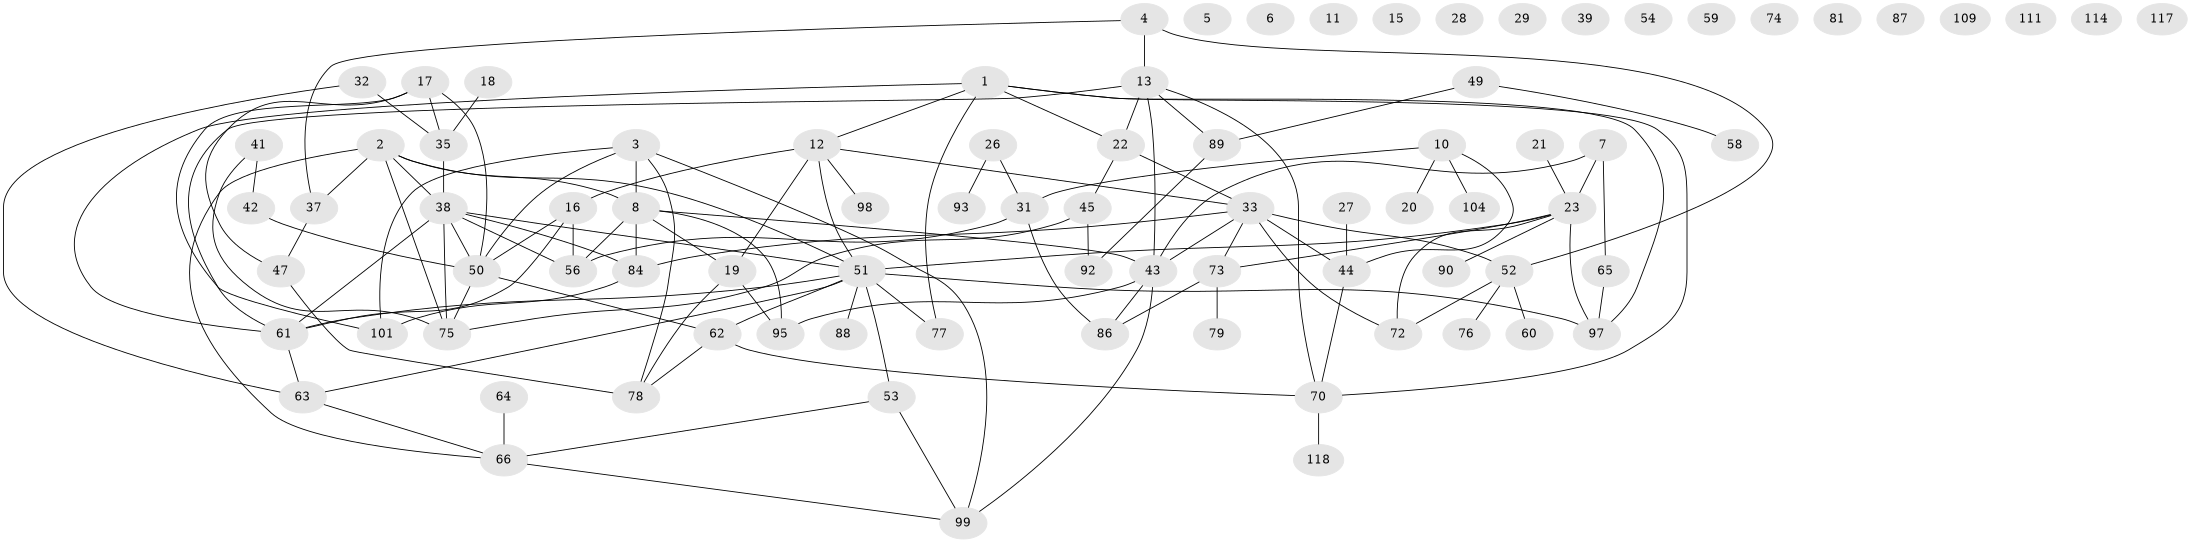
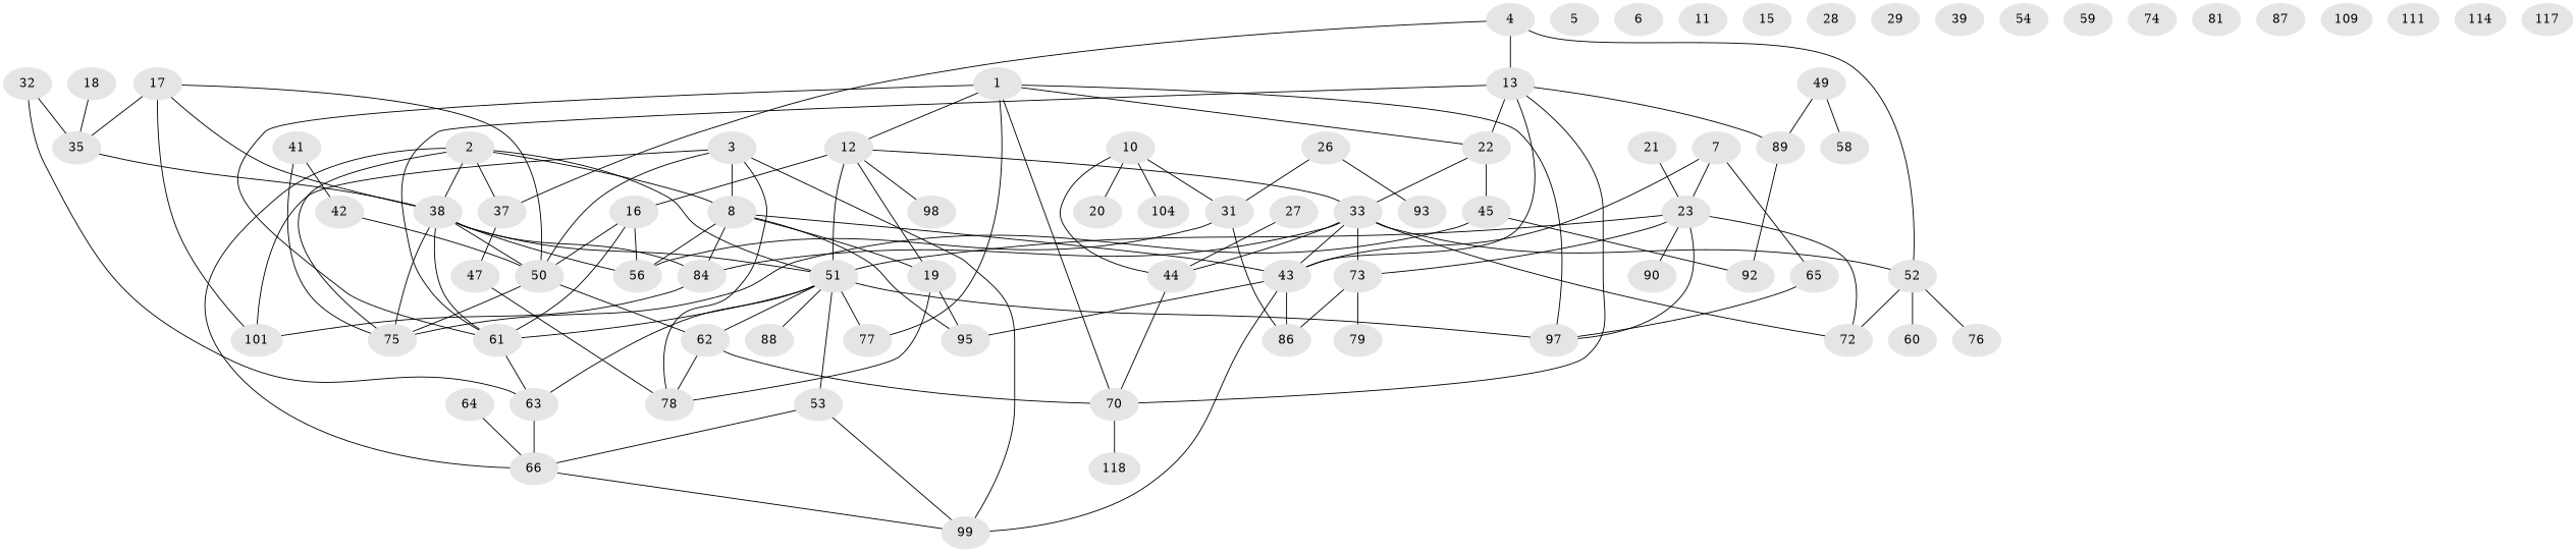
  graph {
    node [color=gray90 style=filled]
    1 [super="+34"]
    12 [super="+14"]
    22 [super="+119"]
    61 [super="+110"]
    70 [super="+113"]
    77
    97 [super="+107"]
    51 [super="+82"]
    19 [super="+67"]
    16 [super="+25"]
    33 [super="+55"]
    98
    45 [super="+46"]
    63
    118
    2 [super="+9"]
    8 [super="+36"]
    37 [super="+106"]
    38 [super="+100"]
    66 [super="+85"]
    75 [super="+91"]
    43
    56 [super="+69"]
    84 [super="+103"]
    95 [super="+108"]
    47
    50 [super="+68"]
    62
    53
    88
    99 [super="+112"]
    3 [super="+115"]
    78
    101
    13 [super="+80"]
    89
    4
    52 [super="+105"]
    72
    60
    76
    5
    6
    7 [super="+102"]
    23 [super="+116"]
    65
    73 [super="+96"]
    90
    86
    10 [super="+48"]
    20
    31 [super="+83"]
    n53 [label=44 super="+44"]
    104
    11
    92
    15 [super="+94"]
    17 [super="+24"]
    35 [super="+57"]
    18
    21
    79
    26 [super="+30"]
    93
    27
    28
    29
    32
    39
    41 [super="+71"]
    42
    49
    58
    54
    59
    64
    74
    81
    87
    109
    111
    114
    117
    1 -- 12
    1 -- 22
    1 -- 61
    1 -- 70
    1 -- 77
    1 -- 97
    12 -- 51 [weight=2]
    12 -- 19
    12 -- 16
    12 -- 33
    12 -- 98
    22 -- 33
    22 -- 45
    61 -- 63
    70 -- 118
    51 -- 61
    51 -- 77
    51 -- 97
    51 -- 63
    51 -- 62
    51 -- 53
    51 -- 88
    19 -- 95
    19 -- 78
    16 -- 61
    16 -- 56
    16 -- 50
    33 -- 43
    33 -- 84
    33 -- 52
    33 -- 72
    33 -- 73 [weight=2]
    33 -- n53
    45 -- 75
    45 -- 92
    63 -- 66
    2 -- 51
    2 -- 8
    2 -- 37
    2 -- 38
    2 -- 66
    2 -- 75
    8 -- 19
    8 -- 43
    8 -- 56
    8 -- 84
    8 -- 95
    37 -- 47
    38 -- 61
    38 -- 51
    38 -- 75
    38 -- 56
    38 -- 84
    38 -- 50
    66 -- 99
    43 -- 95
    43 -- 99
    43 -- 86
    84 -- 101
    47 -- 78
    50 -- 75
    50 -- 62
    62 -- 70
    62 -- 78
    53 -- 66
    53 -- 99
    3 -- 8
    3 -- 50
    3 -- 99
    3 -- 78
    3 -- 101
    13 -- 22 [weight=2]
    13 -- 61
    13 -- 70
    13 -- 43
    13 -- 89
    89 -- 92
    4 -- 37
    4 -- 13
    4 -- 52
    52 -- 72
    52 -- 60
    52 -- 76
    7 -- 43
    7 -- 23
    7 -- 65
    23 -- 97
    23 -- 51
    23 -- 72
    23 -- 73
    23 -- 90
    65 -- 97
    73 -- 86
    73 -- 79
    10 -- 20
    10 -- 31
    10 -- n53
    10 -- 104
    31 -- 56
    31 -- 86
    n53 -- 70
-   17 -- 47
+   17 -- 38
    17 -- 50
    17 -- 101
    17 -- 35
    35 -- 38
    18 -- 35
    21 -- 23
    26 -- 31
    26 -- 93
    27 -- n53
    32 -- 63
    32 -- 35
    41 -- 75
    41 -- 42
    42 -- 50
    49 -- 89
    49 -- 58
    64 -- 66
  }
